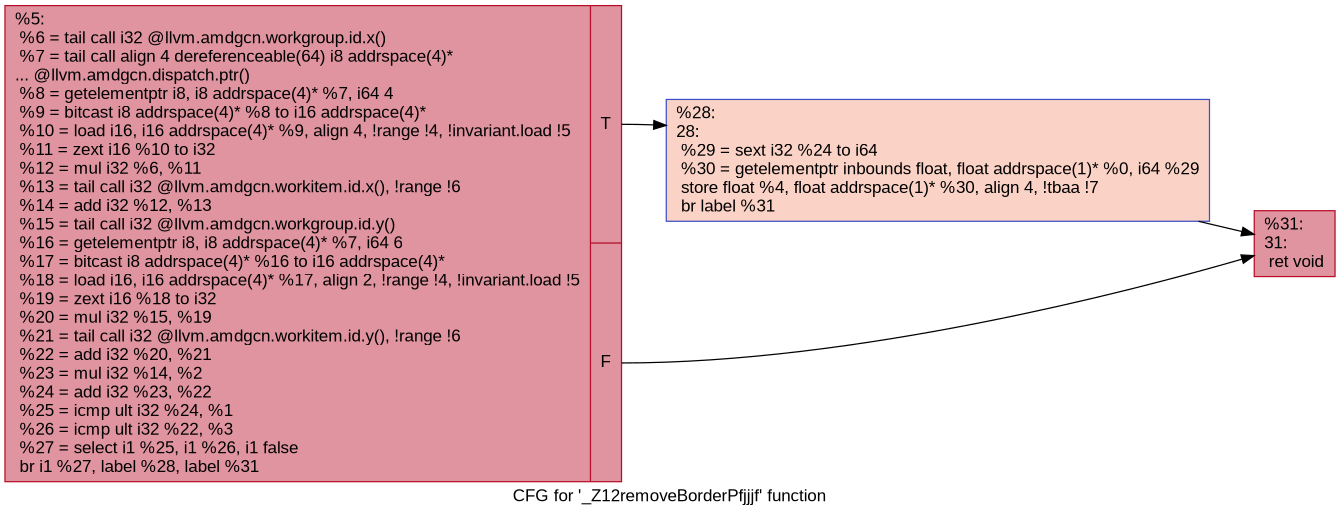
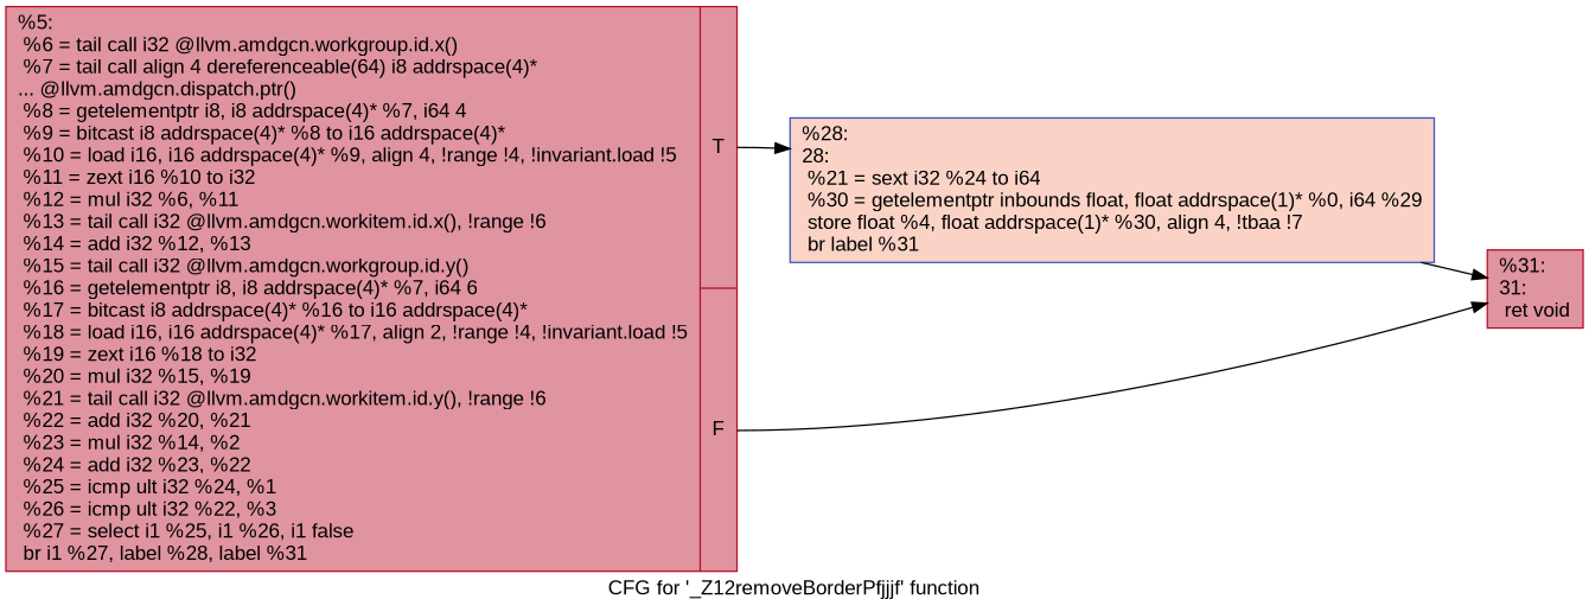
  digraph {
    label="CFG for '_Z12removeBorderPfjjjf' function"
    rankdir=LR
    fontname="Liberation Sans"
    node [color="#b70d28ff" fillcolor="#b70d2870" shape=record style=filled fontname="Liberation Sans"]
    edge [fontname="Liberation Sans"]
    n1 [label="{%5:\l  %6 = tail call i32 @llvm.amdgcn.workgroup.id.x()\l  %7 = tail call align 4 dereferenceable(64) i8 addrspace(4)*\l... @llvm.amdgcn.dispatch.ptr()\l  %8 = getelementptr i8, i8 addrspace(4)* %7, i64 4\l  %9 = bitcast i8 addrspace(4)* %8 to i16 addrspace(4)*\l  %10 = load i16, i16 addrspace(4)* %9, align 4, !range !4, !invariant.load !5\l  %11 = zext i16 %10 to i32\l  %12 = mul i32 %6, %11\l  %13 = tail call i32 @llvm.amdgcn.workitem.id.x(), !range !6\l  %14 = add i32 %12, %13\l  %15 = tail call i32 @llvm.amdgcn.workgroup.id.y()\l  %16 = getelementptr i8, i8 addrspace(4)* %7, i64 6\l  %17 = bitcast i8 addrspace(4)* %16 to i16 addrspace(4)*\l  %18 = load i16, i16 addrspace(4)* %17, align 2, !range !4, !invariant.load !5\l  %19 = zext i16 %18 to i32\l  %20 = mul i32 %15, %19\l  %21 = tail call i32 @llvm.amdgcn.workitem.id.y(), !range !6\l  %22 = add i32 %20, %21\l  %23 = mul i32 %14, %2\l  %24 = add i32 %23, %22\l  %25 = icmp ult i32 %24, %1\l  %26 = icmp ult i32 %22, %3\l  %27 = select i1 %25, i1 %26, i1 false\l  br i1 %27, label %28, label %31\l|{<s0>T|<s1>F}}"]
-   n2 [color="#3d50c3ff" fillcolor="#f59c7d70" label="{%28:\l28:                                               \l  %29 = sext i32 %24 to i64\l  %30 = getelementptr inbounds float, float addrspace(1)* %0, i64 %29\l  store float %4, float addrspace(1)* %30, align 4, !tbaa !7\l  br label %31\l}"]
+   n2 [color="#3d50c3ff" fillcolor="#f59c7d70" label="{%28:\l28:                                               \l  %21 = sext i32 %24 to i64\l  %30 = getelementptr inbounds float, float addrspace(1)* %0, i64 %29\l  store float %4, float addrspace(1)* %30, align 4, !tbaa !7\l  br label %31\l}"]
    n3 [label="{%31:\l31:                                               \l  ret void\l}"]
    n1 -> n2 [tailport=s0]
    n1 -> n3 [tailport=s1]
    n2 -> n3
  }
